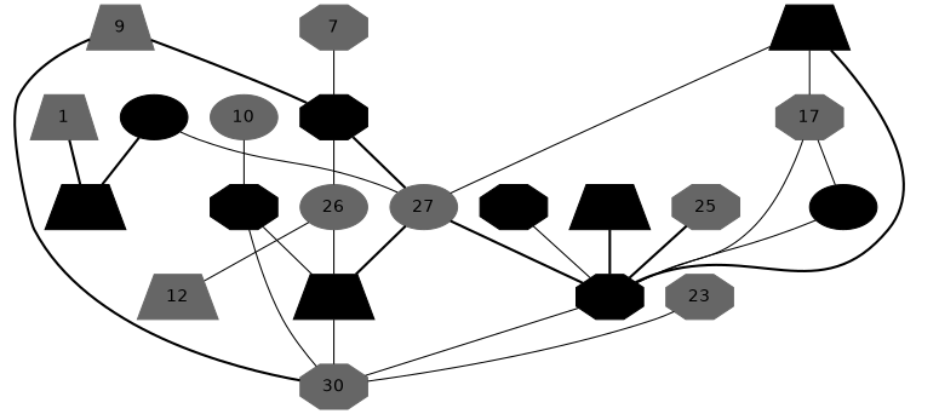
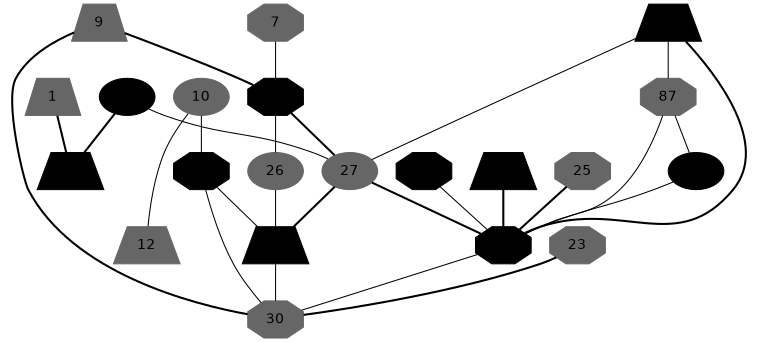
  graph {
    fontname="DejaVu Sans"
    node [color=gray40 fontname="DejaVu Sans" shape=octagon style=filled]
    edge [fontname="DejaVu Sans" style=solid weight=1.0]
    1 [shape=trapezium]
    24 [color=black shape=trapezium]
    6 [color=black]
    29 [color=black]
    30
    18 [color=black]
    7
    27 [shape=ellipse]
    26 [shape=ellipse]
    9 [shape=trapezium]
    23
    10 [shape=ellipse]
    12 [shape=trapezium]
    21 [color=black]
    28 [color=black shape=trapezium]
    13 [color=black shape=trapezium]
    n17 [label=25]
    16 [color=black shape=trapezium]
-   17
+   17 [label=87]
    19 [color=black shape=ellipse]
    20 [color=black shape=ellipse]
    1 -- 24 [style=bold]
    6 -- 29
    29 -- 30
    18 -- 27 [style=bold]
    18 -- 26 [weight=2.0]
    7 -- 18
    27 -- 29 [style=bold]
    27 -- 28 [style=bold]
    26 -- 28 [weight=2.0]
    9 -- 30 [style=bold]
    9 -- 18 [style=bold]
-   23 -- 30
-   26 -- 12
+   23 -- 30 [style=bold]
+   10 -- 12
    10 -- 21
    21 -- 30
    21 -- 28 [weight=2.0]
    28 -- 30
    13 -- 29 [style=bold]
    n17 -- 29 [style=bold]
    16 -- 29 [style=bold]
    16 -- 27
    16 -- 17
    17 -- 29
    17 -- 19
    19 -- 29
    20 -- 24 [style=bold]
    20 -- 27
  }
